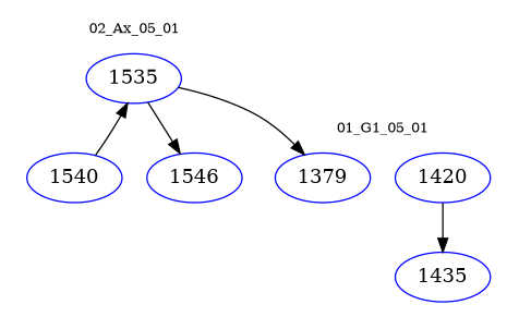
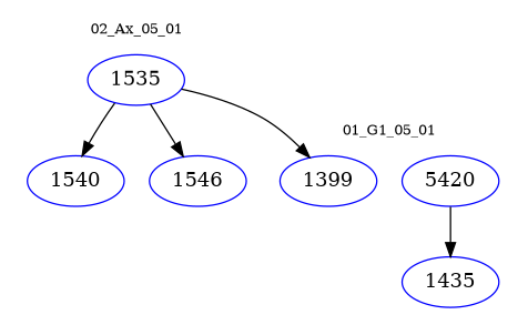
  digraph {
    node [color=blue]
    edge [color=black]
    n1 [label=1535]
    n2 [label=1540]
    n3 [label=1546]
-   n4 [label=1420]
-   n5 [label=1379]
+   n4 [label=5420]
+   n5 [label=1399]
    n6 [label=1435]
    subgraph cluster_1 {
      color=white
      fontsize=10
      label="02_Ax_05_01"
      n1
      n2
      n3
    }
    subgraph cluster_2 {
      color=white
      fontsize=10
      label="01_G1_05_01"
      n4
      n5
      n6
    }
-   n2 -> n1
+   n1 -> n2
    n1 -> n3
    n1 -> n5
    n4 -> n6
  }
